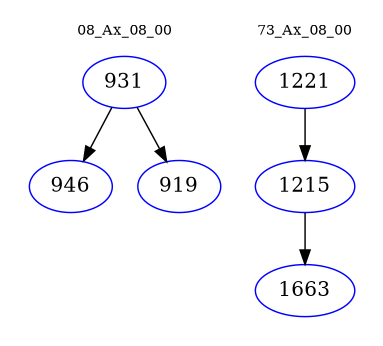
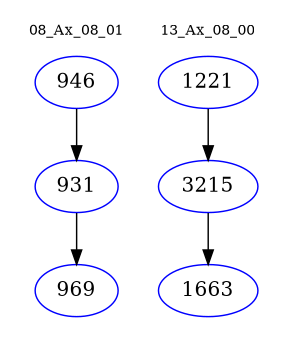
  digraph {
    fontname="DejaVu Serif"
    node [color=blue fontname="DejaVu Serif"]
    edge [color=black fontname="DejaVu Serif"]
    n1 [label=946]
    n2 [label=931]
-   n3 [label=919]
+   n3 [label=969]
    n4 [label=1221]
-   n5 [label=1215]
+   n5 [label=3215]
    n6 [label=1663]
    subgraph cluster_1 {
      color=white
      fontsize=10
-     label="08_Ax_08_00"
+     label="08_Ax_08_01"
      n1
      n2
      n3
    }
    subgraph cluster_2 {
      color=white
      fontsize=10
-     label="73_Ax_08_00"
+     label="13_Ax_08_00"
      n4
      n5
      n6
    }
-   n2 -> n1
+   n1 -> n2
    n2 -> n3
    n4 -> n5
    n5 -> n6
  }
